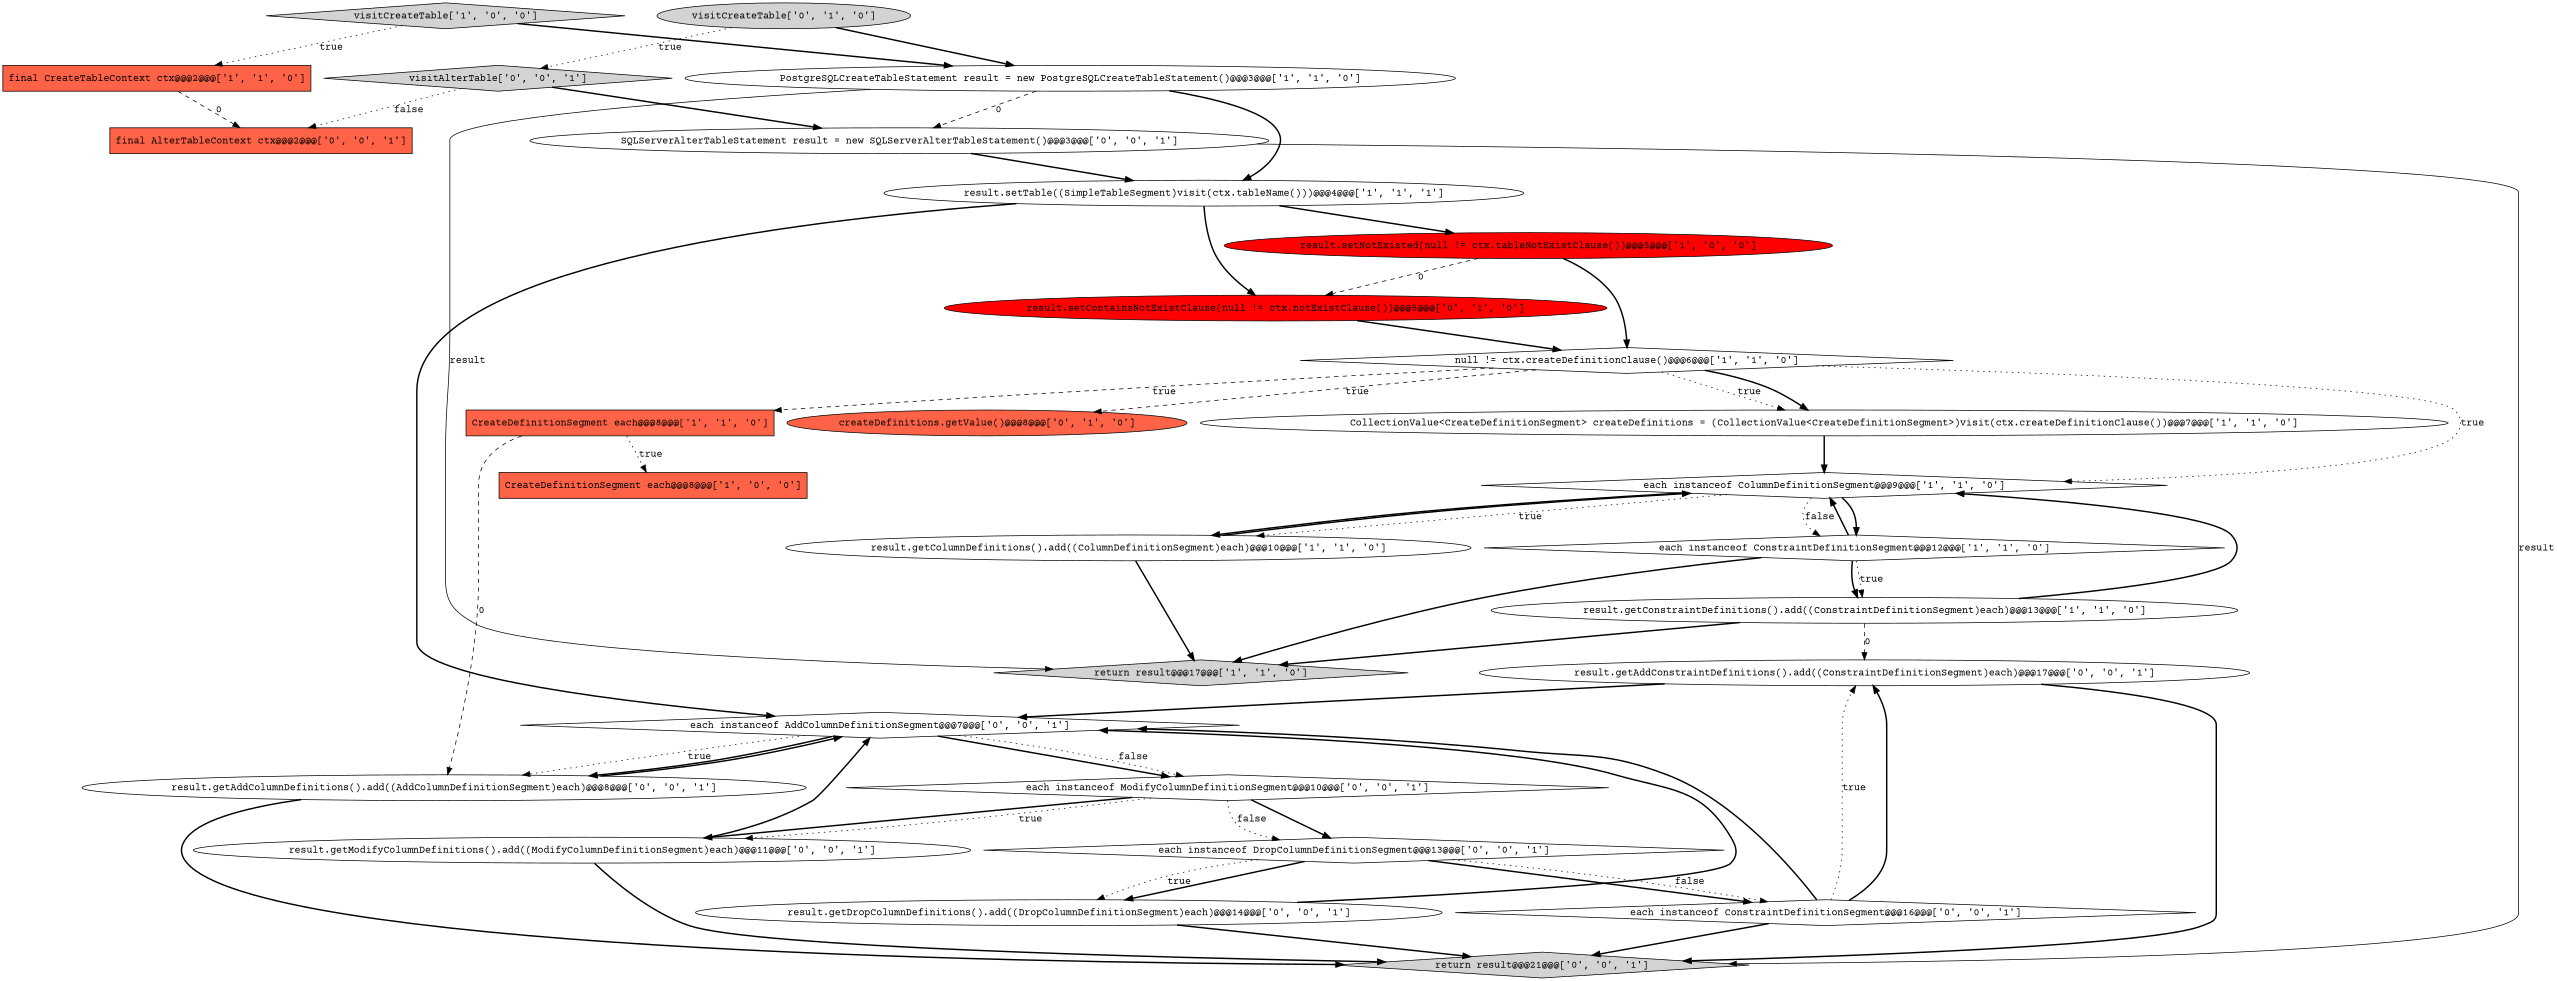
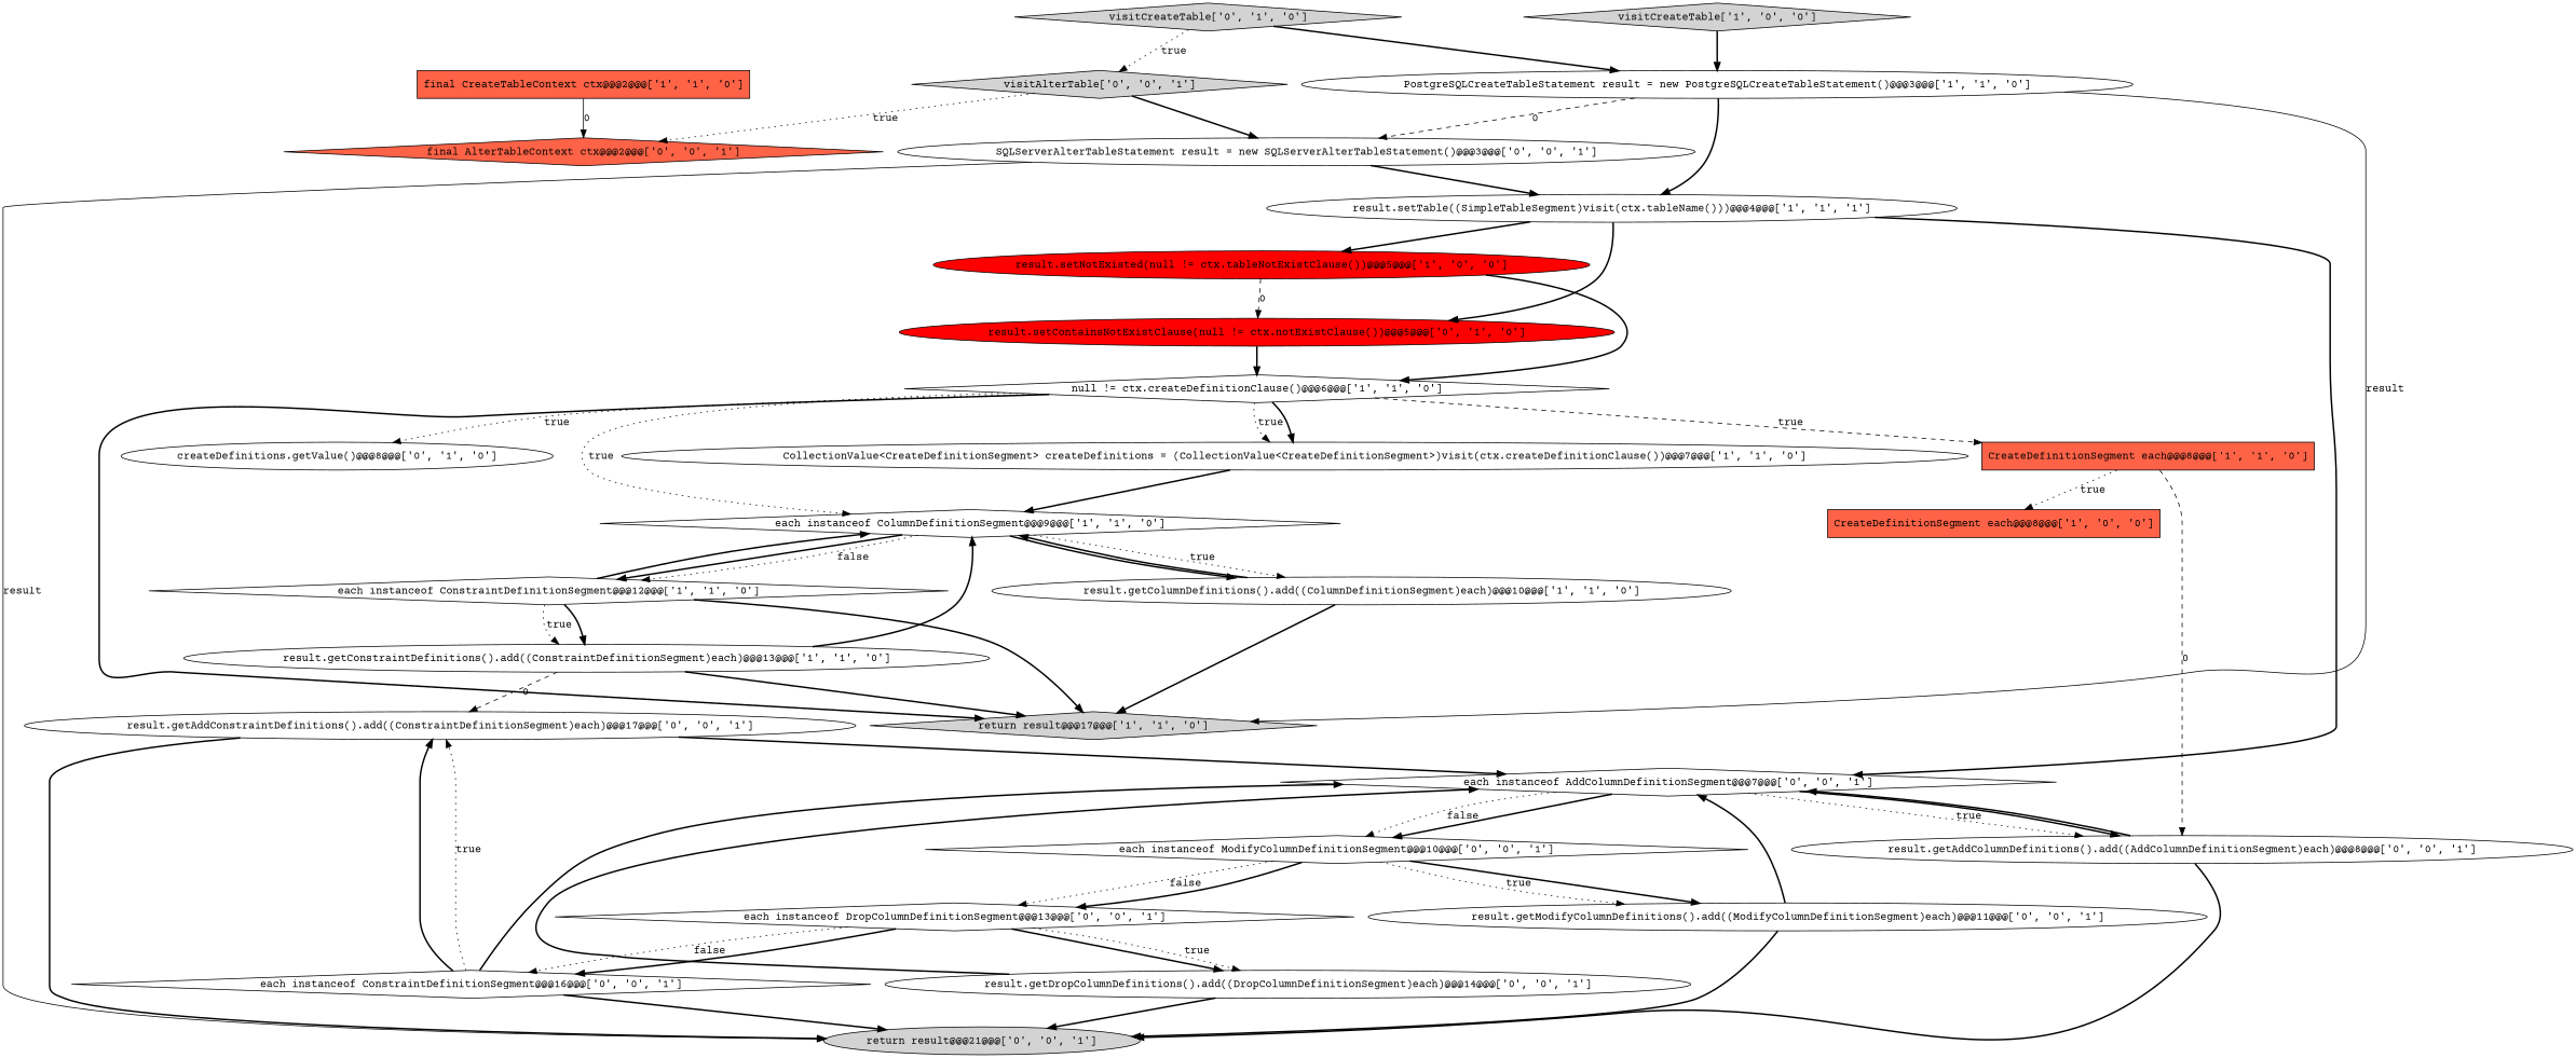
  digraph {
    fontname="Courier Prime"
    node [fillcolor=white fontname="Courier Prime" shape=ellipse style=filled]
    edge [fontname="Courier Prime" style=bold]
-   n1 [fillcolor=tomato label="createDefinitions.getValue()@@@8@@@['0', '1', '0']"]
+   n1 [label="createDefinitions.getValue()@@@8@@@['0', '1', '0']"]
    n2 [fillcolor=red label="result.setContainsNotExistClause(null != ctx.notExistClause())@@@5@@@['0', '1', '0']"]
    n3 [label="null != ctx.createDefinitionClause()@@@6@@@['1', '1', '0']" shape=diamond]
    n4 [fillcolor=lightgray label="return result@@@17@@@['1', '1', '0']" shape=diamond]
    n5 [label="each instanceof ColumnDefinitionSegment@@@9@@@['1', '1', '0']" shape=diamond]
    n6 [fillcolor=tomato label="CreateDefinitionSegment each@@@8@@@['1', '1', '0']" shape=box]
    n7 [label="CollectionValue<CreateDefinitionSegment> createDefinitions = (CollectionValue<CreateDefinitionSegment>)visit(ctx.createDefinitionClause())@@@7@@@['1', '1', '0']"]
    n8 [label="each instanceof ModifyColumnDefinitionSegment@@@10@@@['0', '0', '1']" shape=diamond]
    n9 [label="each instanceof DropColumnDefinitionSegment@@@13@@@['0', '0', '1']" shape=diamond]
    n10 [label="result.getModifyColumnDefinitions().add((ModifyColumnDefinitionSegment)each)@@@11@@@['0', '0', '1']"]
    n11 [label="result.getDropColumnDefinitions().add((DropColumnDefinitionSegment)each)@@@14@@@['0', '0', '1']"]
    n12 [label="each instanceof ConstraintDefinitionSegment@@@16@@@['0', '0', '1']" shape=diamond]
-   n13 [fillcolor=lightgray label="return result@@@21@@@['0', '0', '1']" shape=diamond]
+   n13 [fillcolor=lightgray label="return result@@@21@@@['0', '0', '1']"]
    n14 [label="each instanceof AddColumnDefinitionSegment@@@7@@@['0', '0', '1']" shape=diamond]
    n15 [label="each instanceof ConstraintDefinitionSegment@@@12@@@['1', '1', '0']" shape=diamond]
    n16 [label="result.getConstraintDefinitions().add((ConstraintDefinitionSegment)each)@@@13@@@['1', '1', '0']"]
    n17 [label="result.getAddConstraintDefinitions().add((ConstraintDefinitionSegment)each)@@@17@@@['0', '0', '1']"]
    n18 [label="result.getColumnDefinitions().add((ColumnDefinitionSegment)each)@@@10@@@['1', '1', '0']"]
    n19 [label="result.getAddColumnDefinitions().add((AddColumnDefinitionSegment)each)@@@8@@@['0', '0', '1']"]
    n20 [fillcolor=tomato label="CreateDefinitionSegment each@@@8@@@['1', '0', '0']" shape=box]
-   n21 [fillcolor=lightgray label="visitCreateTable['0', '1', '0']"]
+   n21 [fillcolor=lightgray label="visitCreateTable['0', '1', '0']" shape=diamond]
    n22 [label="PostgreSQLCreateTableStatement result = new PostgreSQLCreateTableStatement()@@@3@@@['1', '1', '0']"]
    n23 [fillcolor=lightgray label="visitAlterTable['0', '0', '1']" shape=diamond]
    n24 [label="SQLServerAlterTableStatement result = new SQLServerAlterTableStatement()@@@3@@@['0', '0', '1']"]
    n25 [label="result.setTable((SimpleTableSegment)visit(ctx.tableName()))@@@4@@@['1', '1', '1']"]
    n26 [fillcolor=tomato label="final CreateTableContext ctx@@@2@@@['1', '1', '0']" shape=box]
-   n27 [fillcolor=tomato label="final AlterTableContext ctx@@@2@@@['0', '0', '1']" shape=box]
+   n27 [fillcolor=tomato label="final AlterTableContext ctx@@@2@@@['0', '0', '1']" shape=diamond]
    n28 [fillcolor=red label="result.setNotExisted(null != ctx.tableNotExistClause())@@@5@@@['1', '0', '0']"]
    n29 [fillcolor=lightgray label="visitCreateTable['1', '0', '0']" shape=diamond]
    n2 -> n3
-   n3 -> n1 [label=true style=dashed]
+   n3 -> n1 [label=true style=dotted]
+   n3 -> n4
    n3 -> n5 [label=true style=dotted]
    n3 -> n6 [label=true style=dashed]
    n3 -> n7 [label=true style=dotted]
    n3 -> n7
    n5 -> n15
    n5 -> n15 [label=false style=dotted]
    n5 -> n18 [label=true style=dotted]
    n5 -> n18
    n6 -> n19 [label=0 style=dashed]
    n6 -> n20 [label=true style=dotted]
    n7 -> n5
    n8 -> n9 [label=false style=dotted]
    n8 -> n9
    n8 -> n10
    n8 -> n10 [label=true style=dotted]
    n9 -> n11
    n9 -> n11 [label=true style=dotted]
    n9 -> n12
    n9 -> n12 [label=false style=dotted]
    n10 -> n13
    n10 -> n14
    n11 -> n13
    n11 -> n14
    n12 -> n13
    n12 -> n14
    n12 -> n17 [label=true style=dotted]
    n12 -> n17
    n14 -> n8
    n14 -> n8 [label=false style=dotted]
    n14 -> n19 [label=true style=dotted]
    n14 -> n19
    n15 -> n4
    n15 -> n5
    n15 -> n16
    n15 -> n16 [label=true style=dotted]
    n16 -> n4
    n16 -> n5
    n16 -> n17 [label=0 style=dashed]
    n17 -> n13
    n17 -> n14
    n18 -> n4
    n18 -> n5
    n19 -> n13
    n19 -> n14
    n21 -> n22
    n21 -> n23 [label=true style=dotted]
    n22 -> n4 [label=result style=solid]
    n22 -> n24 [label=0 style=dashed]
    n22 -> n25
    n23 -> n24
-   n23 -> n27 [label=false style=dotted]
+   n23 -> n27 [label=true style=dotted]
    n24 -> n13 [label=result style=solid]
    n24 -> n25
    n25 -> n2
    n25 -> n14
    n25 -> n28
-   n26 -> n27 [label=0 style=dashed]
+   n26 -> n27 [label=0 style=solid]
    n28 -> n2 [label=0 style=dashed]
    n28 -> n3
    n29 -> n22
-   n29 -> n26 [label=true style=dotted]
  }
